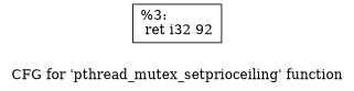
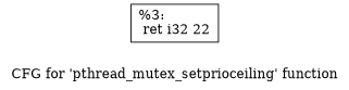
  digraph {
    label="CFG for 'pthread_mutex_setprioceiling' function"
-   n1 [label="{%3:\l  ret i32 92\l}" shape=record]
+   n1 [label="{%3:\l  ret i32 22\l}" shape=record]
  }
